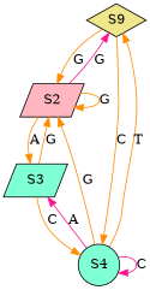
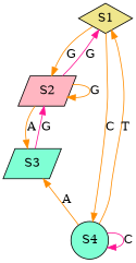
  strict digraph {
    node [fillcolor=aquamarine shape=parallelogram style=filled]
    edge [color=darkorange]
-   S1 [fillcolor=khaki shape=diamond label=S9]
+   S1 [fillcolor=khaki shape=diamond]
    S2 [fillcolor=lightpink]
    S4 [shape=circle]
    S3
    S1 -> S2 [label=G]
    S1 -> S4 [label=C]
    S2 -> S1 [color=deeppink label=G]
    S2 -> S2 [label=G]
    S2 -> S3 [label=A]
    S4 -> S1 [label=T]
-   S4 -> S2 [label=G]
    S4 -> S4 [color=deeppink label=C]
-   S4 -> S3 [color=deeppink label=A]
-   S3 -> S2 [label=G]
-   S3 -> S4 [label=C]
+   S4 -> S3 [label=A]
+   S3 -> S2 [color=deeppink label=G]
  }
